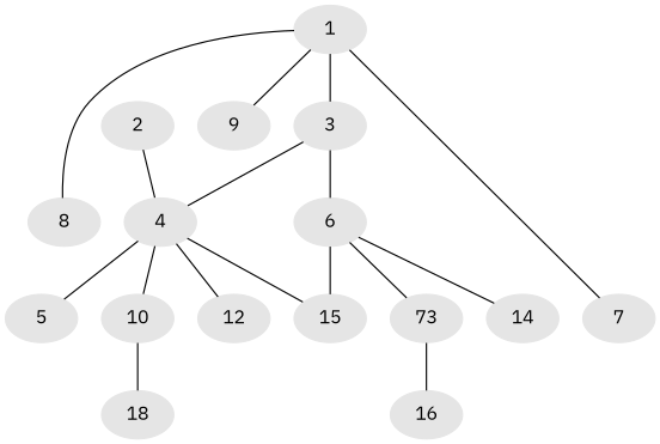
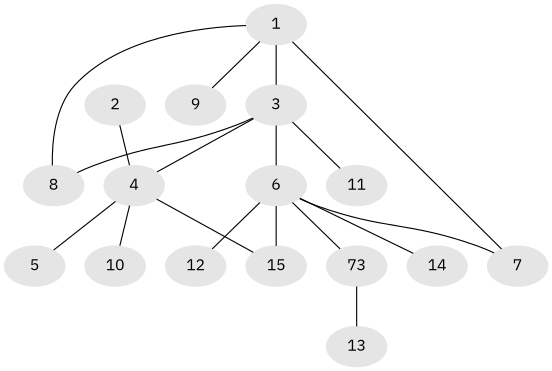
  graph {
    fontname="IBM Plex Sans"
    node [color=gray90 fontname="IBM Plex Sans" style=filled]
    edge [fontname="IBM Plex Sans" weight=1.0]
    1
    3
    7
    8
    9
    2
    4
    6
+   11
    5
    10
    12
    15
    n14 [label=73]
    14
-   18
-   16
+   16 [label=13]
    1 -- 3 [weight=5.0]
    1 -- 7
    1 -- 8
    1 -- 9
+   3 -- 8
    3 -- 4
    3 -- 6 [weight=3.0]
+   3 -- 11
    2 -- 4
    4 -- 5
    4 -- 10 [weight=3.0]
-   4 -- 12
+   6 -- 12
    4 -- 15 [weight=2.0]
+   6 -- 7
    6 -- 15 [weight=4.0]
    6 -- n14
    6 -- 14
-   10 -- 18
    n14 -- 16
  }
